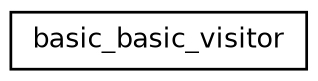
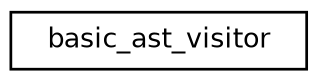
  digraph {
    rankdir=LR
-   n1 [color=black fillcolor=white fontname=Helvetica fontsize=10 height=0.2 label=basic_basic_visitor shape=record style=filled width=0.4]
+   n1 [color=black fillcolor=white fontname=Helvetica fontsize=10 height=0.2 label=basic_ast_visitor shape=record style=filled width=0.4]
  }
